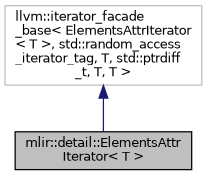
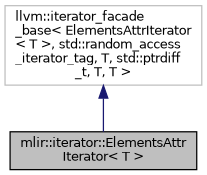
  digraph {
    rankdir=TB
    node [fontname=Helvetica fontsize=10 shape=record]
-   n1 [color=black fillcolor=grey75 fontcolor=black height=0.2 label="mlir::detail::ElementsAttr\lIterator\< T \>" style=filled width=0.4]
+   n1 [color=black fillcolor=grey75 fontcolor=black height=0.2 label="mlir::iterator::ElementsAttr\lIterator\< T \>" style=filled width=0.4]
    n2 [color=grey75 height=0.2 label="llvm::iterator_facade\l_base\< ElementsAttrIterator\l\< T \>, std::random_access\l_iterator_tag, T, std::ptrdiff\l_t, T, T \>" width=0.4]
    n2 -> n1 [color=midnightblue dir=back fontname=Helvetica fontsize=10 labelfontname=Helvetica labelfontsize=10 style=solid]
  }
